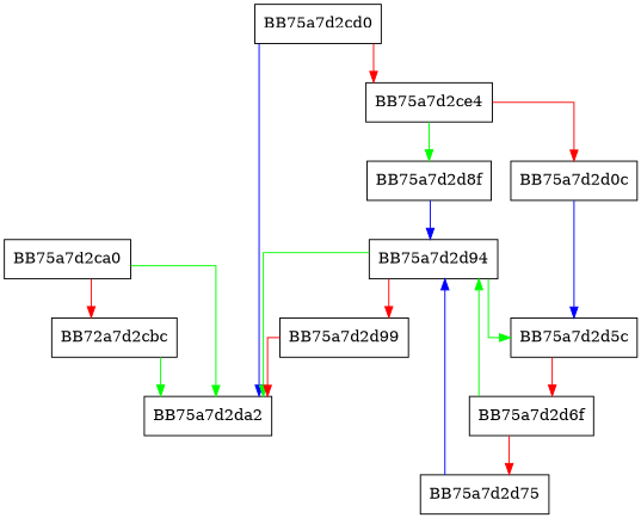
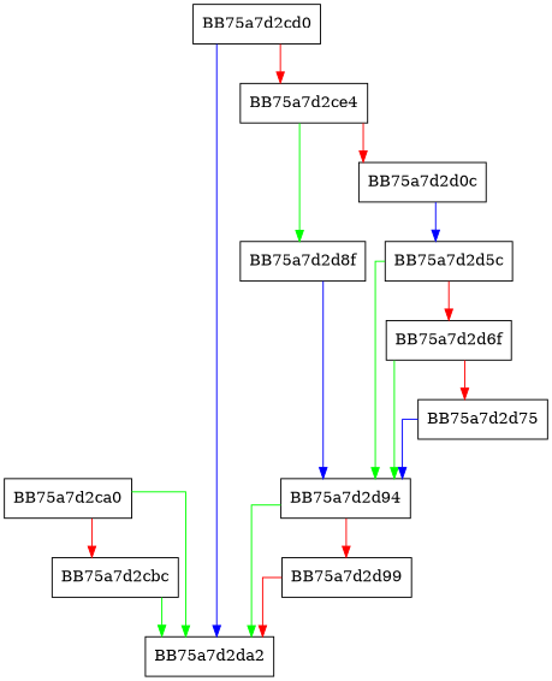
  digraph {
    splines=ortho
    node [shape=box]
    edge [color=red]
    BB75a7d2ca0
    BB75a7d2da2
-   BB75a7d2cbc [label=BB72a7d2cbc]
+   BB75a7d2cbc
    BB75a7d2cd0
    BB75a7d2ce4
    BB75a7d2d8f
    BB75a7d2d0c
    BB75a7d2d94
    BB75a7d2d5c
    BB75a7d2d99
    BB75a7d2d6f
    BB75a7d2d75
    BB75a7d2ca0 -> BB75a7d2da2 [color=green]
    BB75a7d2ca0 -> BB75a7d2cbc
    BB75a7d2cbc -> BB75a7d2da2 [color=green]
    BB75a7d2cd0 -> BB75a7d2da2 [color=blue]
    BB75a7d2cd0 -> BB75a7d2ce4
    BB75a7d2ce4 -> BB75a7d2d8f [color=green]
    BB75a7d2ce4 -> BB75a7d2d0c
    BB75a7d2d8f -> BB75a7d2d94 [color=blue]
    BB75a7d2d0c -> BB75a7d2d5c [color=blue]
    BB75a7d2d94 -> BB75a7d2da2 [color=green]
    BB75a7d2d94 -> BB75a7d2d99
-   BB75a7d2d94 -> BB75a7d2d5c [color=green]
+   BB75a7d2d5c -> BB75a7d2d94 [color=green]
    BB75a7d2d5c -> BB75a7d2d6f
    BB75a7d2d99 -> BB75a7d2da2
    BB75a7d2d6f -> BB75a7d2d94 [color=green]
    BB75a7d2d6f -> BB75a7d2d75
    BB75a7d2d75 -> BB75a7d2d94 [color=blue]
  }
